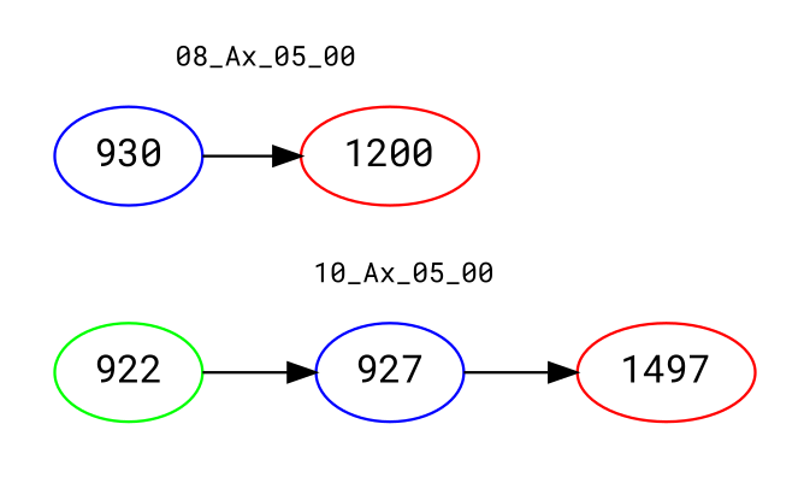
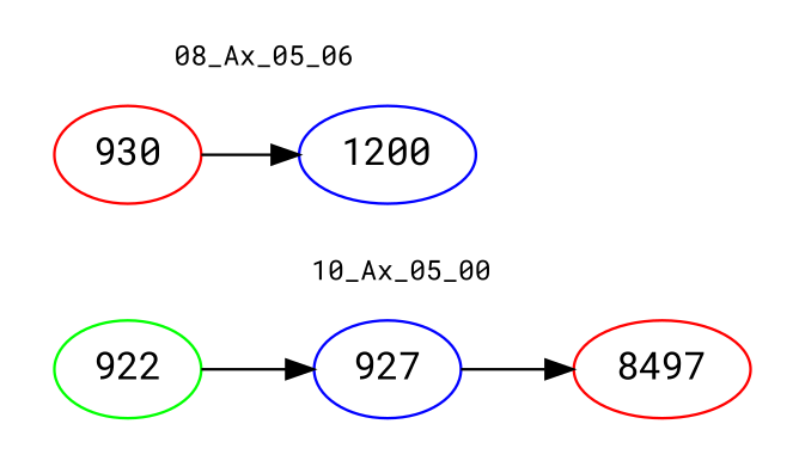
  digraph {
    fontname="Roboto Mono"
    rankdir=LR
    node [color=blue fontname="Roboto Mono"]
    edge [color=black fontname="Roboto Mono"]
    n1 [color=green label=922]
    n2 [label=927]
-   n3 [color=red label=1497]
-   n4 [label=930]
-   n5 [color=red label=1200]
+   n3 [color=red label=8497]
+   n4 [color=red label=930]
+   n5 [label=1200]
    subgraph cluster_1 {
      color=white
      fontsize=10
      label="10_Ax_05_00"
      n1
      n2
      n3
    }
    subgraph cluster_2 {
      color=white
      fontsize=10
-     label="08_Ax_05_00"
+     label="08_Ax_05_06"
      n4
      n5
    }
    n1 -> n2
    n2 -> n3
    n4 -> n5
  }
